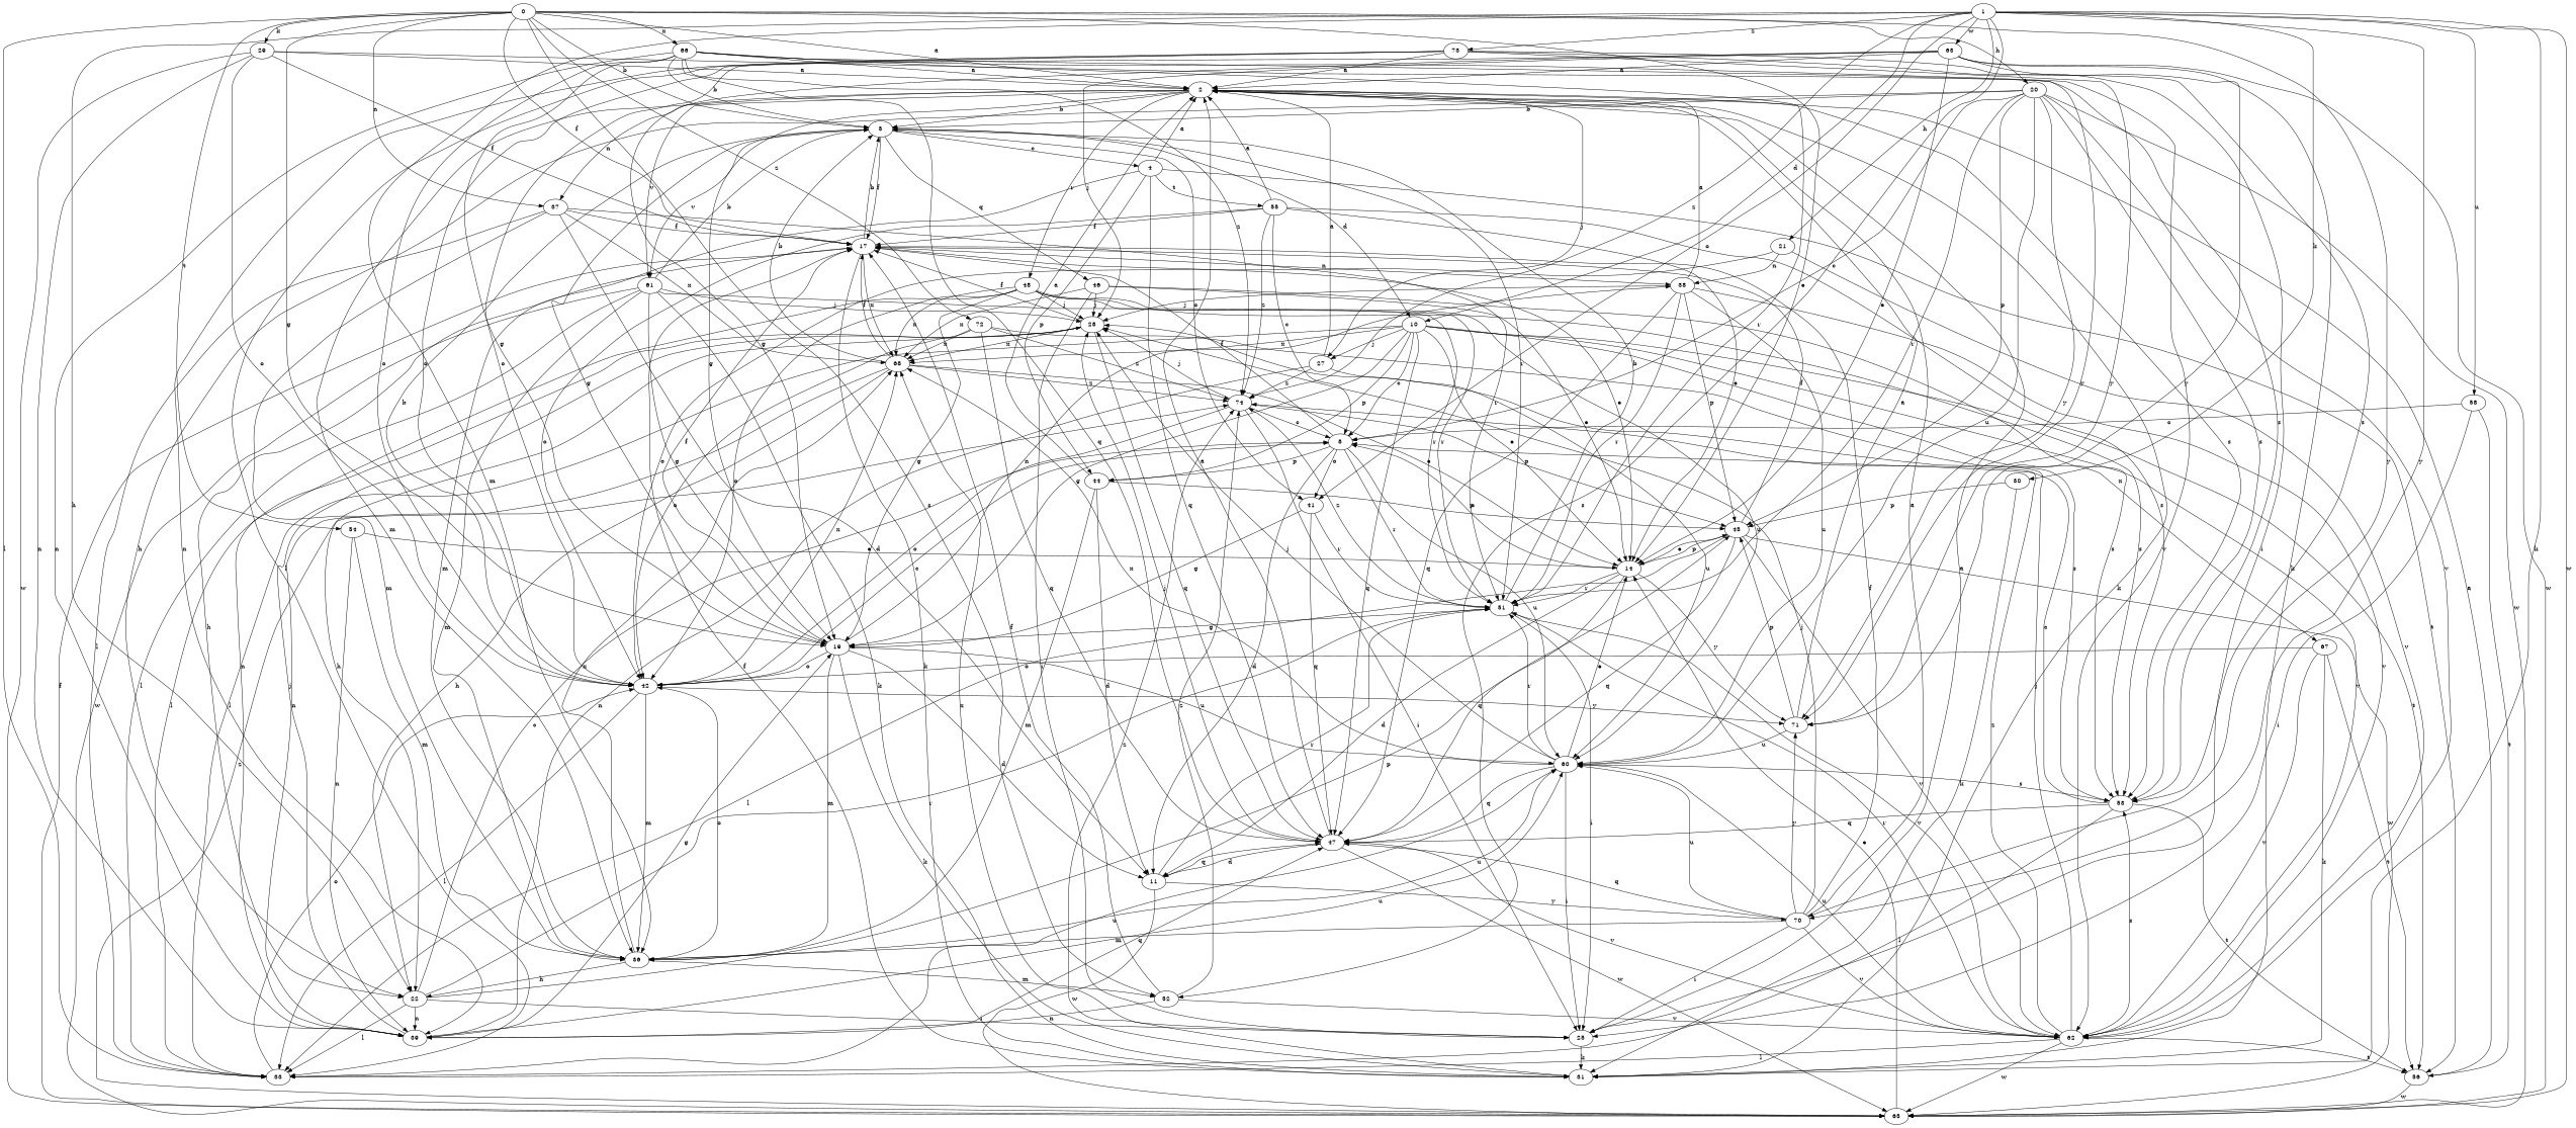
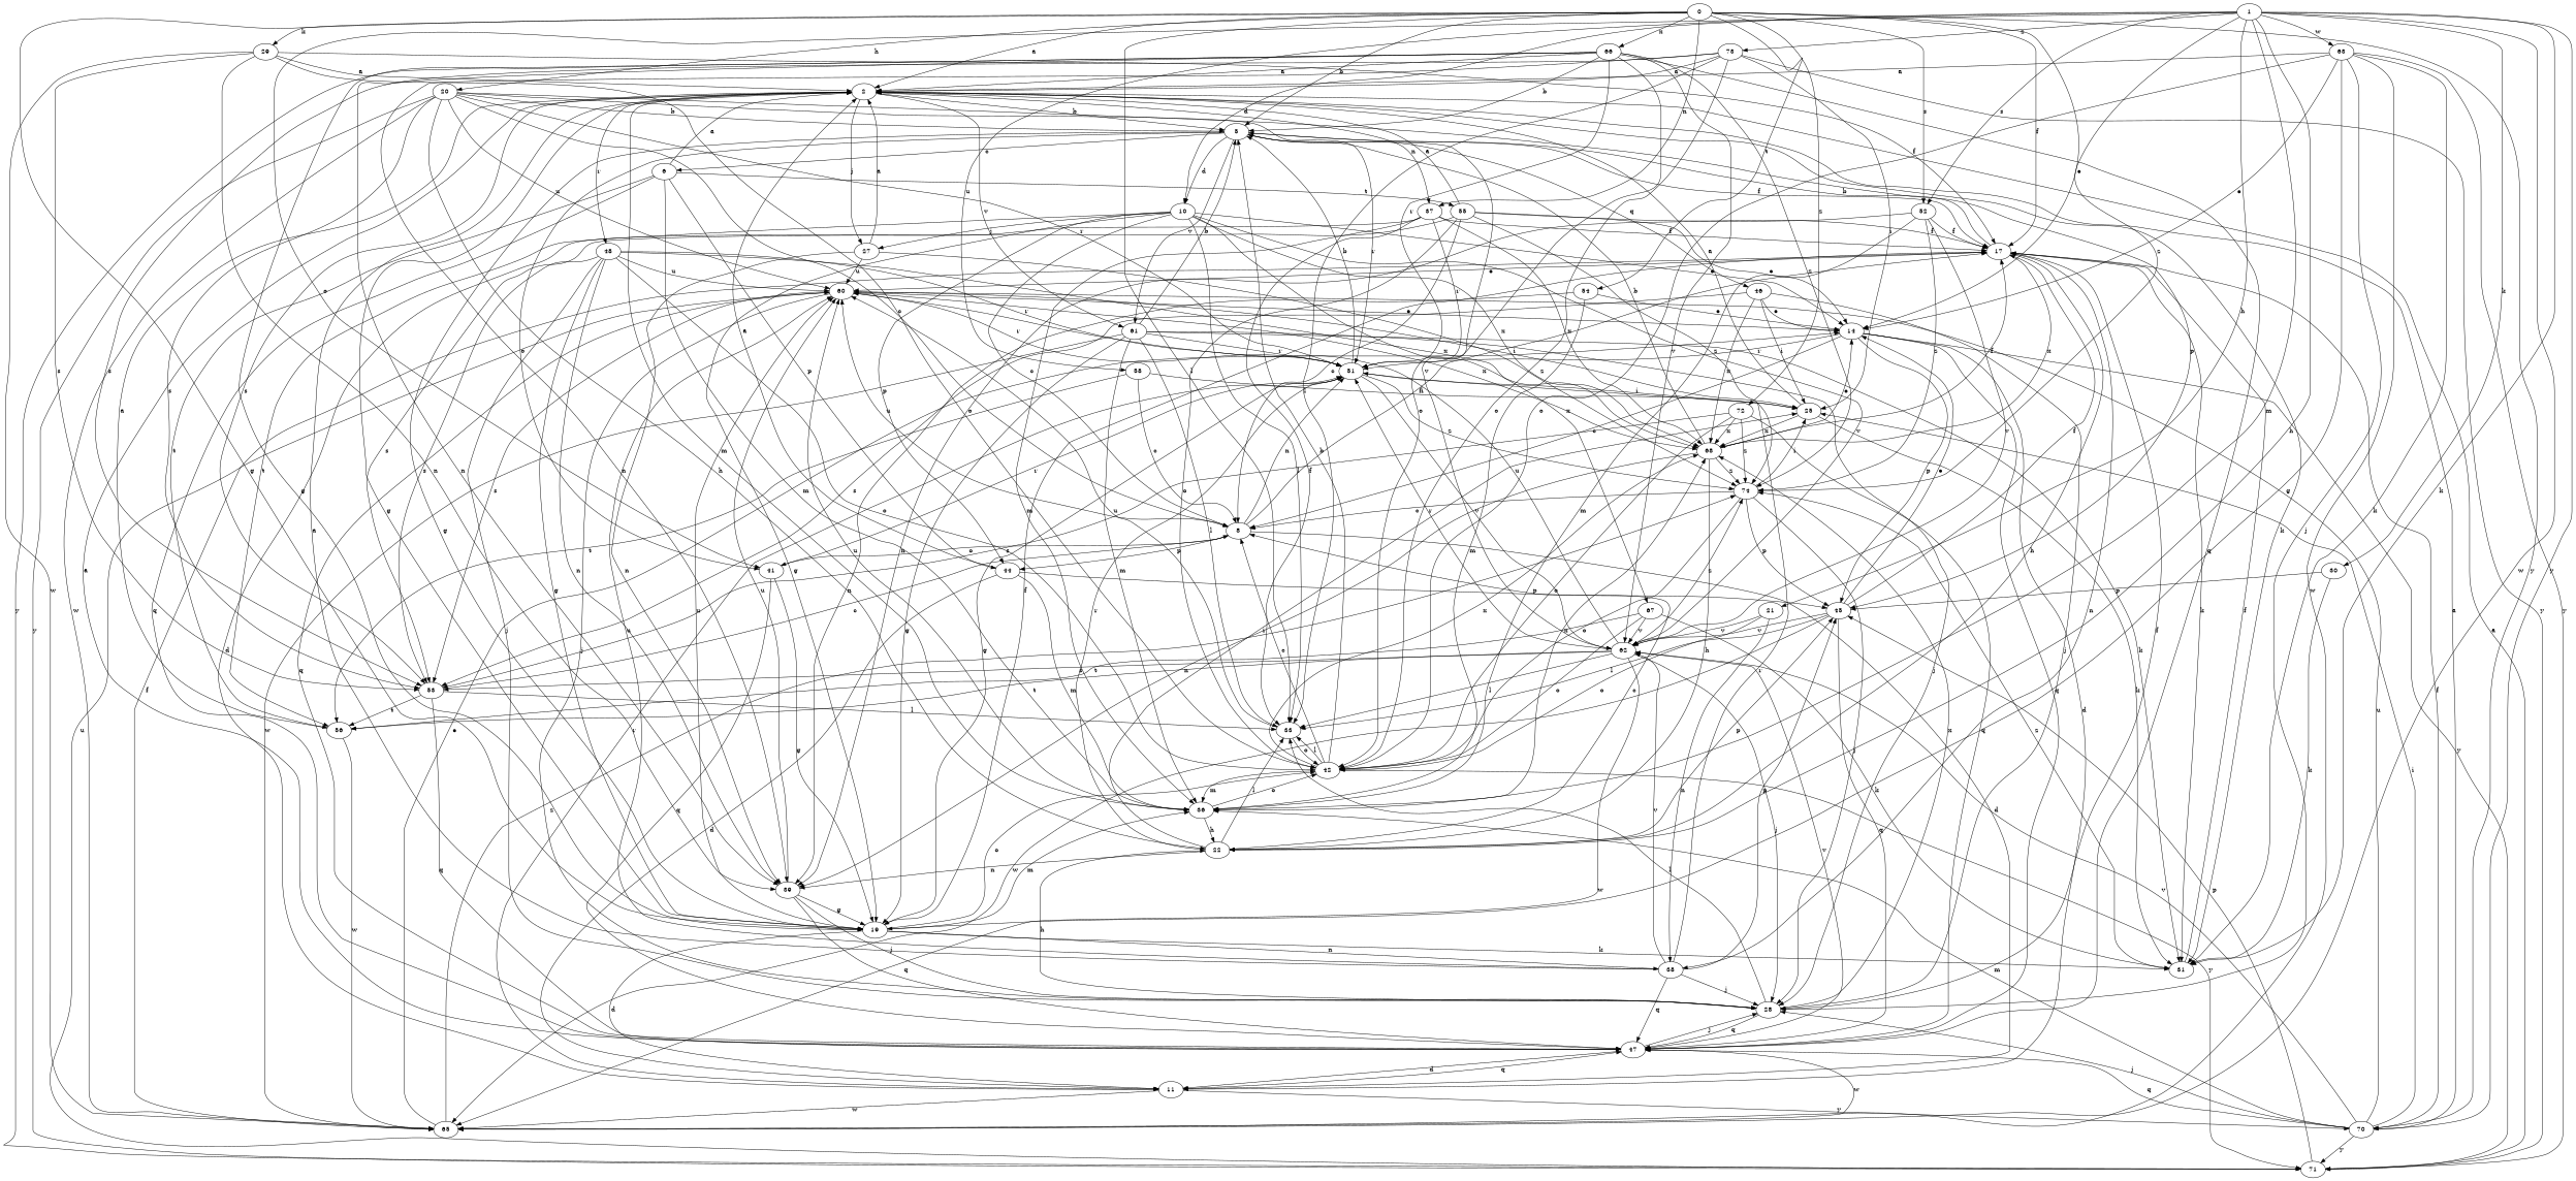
  strict digraph {
    0
    2
    5
    14
    17
    19
    20
    29
    33
    37
    52
    54
    66
    70
    72
    31
    36
    27
    48
    53
    61
    10
    41
-   6 [label=4]
+   6
    46
    51
    47
    8
    11
    45
    71
    22
    68
    38
    60
    42
    65
    62
    39
    74
    25
    28
    1
    21
    30
    58
    63
    73
    44
    56
    67
    55
    0 -> 2 [label=a]
    0 -> 5 [label=b]
    0 -> 14 [label=e]
    0 -> 17 [label=f]
    0 -> 19 [label=g]
    0 -> 20 [label=h]
    0 -> 29 [label=k]
    0 -> 33 [label=l]
    0 -> 37 [label=n]
    0 -> 52 [label=s]
    0 -> 54 [label=t]
    0 -> 66 [label=x]
    0 -> 70 [label=y]
    0 -> 72 [label=z]
    2 -> 5 [label=b]
    2 -> 19 [label=g]
    2 -> 37 [label=n]
    2 -> 31 [label=k]
    2 -> 36 [label=m]
    2 -> 27 [label=j]
    2 -> 48 [label=r]
    2 -> 53 [label=s]
    2 -> 61 [label=v]
    5 -> 17 [label=f]
    5 -> 19 [label=g]
    5 -> 61 [label=v]
    5 -> 10 [label=d]
    5 -> 41 [label=o]
    5 -> 6 [label=c]
    5 -> 46 [label=q]
    5 -> 51 [label=r]
    14 -> 51 [label=r]
    14 -> 47 [label=q]
    14 -> 8 [label=c]
    14 -> 11 [label=d]
    14 -> 45 [label=p]
    14 -> 71 [label=y]
    17 -> 5 [label=b]
-   17 -> 14 [label=e]
+   17 -> 60 [label=e]
    17 -> 31 [label=k]
    17 -> 22 [label=h]
    17 -> 68 [label=x]
    17 -> 38 [label=n]
    19 -> 17 [label=f]
    19 -> 31 [label=k]
    19 -> 36 [label=m]
    19 -> 11 [label=d]
    19 -> 38 [label=n]
    19 -> 60 [label=u]
    19 -> 42 [label=o]
    20 -> 5 [label=b]
    20 -> 53 [label=s]
    20 -> 51 [label=r]
    20 -> 8 [label=c]
    20 -> 45 [label=p]
    20 -> 71 [label=y]
    20 -> 22 [label=h]
    20 -> 60 [label=u]
    20 -> 65 [label=w]
    20 -> 62 [label=v]
    29 -> 2 [label=a]
    29 -> 17 [label=f]
    29 -> 53 [label=s]
    29 -> 42 [label=o]
    29 -> 65 [label=w]
    29 -> 39 [label=n]
    33 -> 60 [label=u]
    33 -> 42 [label=o]
    37 -> 17 [label=f]
-   37 -> 33 [label=l]
+   37 -> 33 [label=f]
    37 -> 36 [label=m]
    37 -> 51 [label=r]
    37 -> 11 [label=d]
    37 -> 68 [label=x]
    52 -> 17 [label=f]
-   36 -> 52 [label=m]
+   52 -> 36 [label=m]
    52 -> 62 [label=v]
    52 -> 39 [label=n]
    52 -> 74 [label=z]
    54 -> 14 [label=e]
    54 -> 36 [label=m]
    54 -> 39 [label=n]
    66 -> 2 [label=a]
    66 -> 5 [label=b]
    66 -> 19 [label=g]
    66 -> 51 [label=r]
    66 -> 47 [label=q]
    66 -> 71 [label=y]
    66 -> 42 [label=o]
    66 -> 62 [label=v]
    66 -> 39 [label=n]
    66 -> 74 [label=z]
    70 -> 2 [label=a]
    70 -> 17 [label=f]
    70 -> 36 [label=m]
    70 -> 47 [label=q]
    70 -> 71 [label=y]
    70 -> 60 [label=u]
    70 -> 62 [label=v]
    70 -> 25 [label=i]
    70 -> 28 [label=j]
    72 -> 53 [label=s]
    72 -> 47 [label=q]
    72 -> 68 [label=x]
    72 -> 42 [label=o]
    72 -> 74 [label=z]
    31 -> 17 [label=f]
    31 -> 74 [label=z]
    36 -> 22 [label=h]
    36 -> 68 [label=x]
    36 -> 60 [label=u]
    36 -> 42 [label=o]
    27 -> 2 [label=a]
    27 -> 60 [label=u]
    27 -> 39 [label=n]
    27 -> 74 [label=z]
    48 -> 19 [label=g]
    48 -> 53 [label=s]
    48 -> 51 [label=r]
    48 -> 68 [label=x]
    48 -> 60 [label=u]
    48 -> 42 [label=o]
    48 -> 39 [label=n]
    48 -> 28 [label=j]
    53 -> 33 [label=l]
    53 -> 47 [label=q]
    53 -> 8 [label=c]
    53 -> 56 [label=t]
    61 -> 5 [label=b]
    61 -> 19 [label=g]
    61 -> 33 [label=l]
    61 -> 31 [label=k]
    61 -> 36 [label=m]
    61 -> 51 [label=r]
    61 -> 65 [label=w]
    61 -> 28 [label=j]
    10 -> 14 [label=e]
    10 -> 19 [label=g]
    10 -> 33 [label=l]
    10 -> 27 [label=j]
-   10 -> 47 [label=q]
    10 -> 8 [label=c]
    10 -> 68 [label=x]
    10 -> 62 [label=v]
    10 -> 44 [label=p]
    10 -> 56 [label=t]
    10 -> 67 [label=x]
    41 -> 19 [label=g]
    41 -> 51 [label=r]
    41 -> 47 [label=q]
    6 -> 2 [label=a]
    6 -> 36 [label=m]
    6 -> 47 [label=q]
    6 -> 44 [label=p]
    6 -> 56 [label=t]
    6 -> 55 [label=t]
    46 -> 14 [label=e]
    46 -> 53 [label=s]
    46 -> 68 [label=x]
    46 -> 25 [label=i]
    46 -> 28 [label=j]
    51 -> 5 [label=b]
    51 -> 19 [label=g]
    51 -> 62 [label=v]
    51 -> 74 [label=z]
    51 -> 25 [label=i]
    47 -> 2 [label=a]
    47 -> 11 [label=d]
    47 -> 65 [label=w]
    47 -> 62 [label=v]
    47 -> 28 [label=j]
    8 -> 17 [label=f]
    8 -> 41 [label=o]
-   8 -> 51 [label=r]
+   8 -> 51 [label=n]
    8 -> 11 [label=d]
    8 -> 60 [label=u]
    8 -> 44 [label=p]
    11 -> 70 [label=y]
    11 -> 51 [label=r]
    11 -> 47 [label=q]
    11 -> 65 [label=w]
    45 -> 14 [label=e]
    45 -> 17 [label=f]
    45 -> 33 [label=l]
    45 -> 47 [label=q]
    45 -> 65 [label=w]
    45 -> 62 [label=v]
    71 -> 2 [label=a]
    71 -> 45 [label=p]
    71 -> 60 [label=u]
    22 -> 33 [label=l]
    22 -> 51 [label=r]
    22 -> 8 [label=c]
    22 -> 45 [label=p]
    22 -> 39 [label=n]
    22 -> 25 [label=i]
    68 -> 5 [label=b]
    68 -> 14 [label=e]
    68 -> 17 [label=f]
    68 -> 22 [label=h]
    68 -> 39 [label=n]
    68 -> 74 [label=z]
    38 -> 2 [label=a]
    38 -> 51 [label=r]
    38 -> 47 [label=q]
    38 -> 45 [label=p]
    38 -> 60 [label=u]
    38 -> 62 [label=v]
    38 -> 28 [label=j]
    60 -> 14 [label=e]
    60 -> 53 [label=s]
    60 -> 51 [label=r]
    60 -> 47 [label=q]
    60 -> 68 [label=x]
    60 -> 25 [label=i]
    60 -> 28 [label=j]
    42 -> 5 [label=b]
    42 -> 33 [label=l]
    42 -> 36 [label=m]
    42 -> 8 [label=c]
    42 -> 71 [label=y]
    42 -> 68 [label=x]
    65 -> 14 [label=e]
    65 -> 17 [label=f]
    65 -> 74 [label=z]
    62 -> 33 [label=l]
    62 -> 53 [label=s]
    62 -> 51 [label=r]
    62 -> 60 [label=u]
    62 -> 65 [label=w]
    62 -> 74 [label=z]
    62 -> 28 [label=j]
    62 -> 56 [label=t]
    39 -> 19 [label=g]
    39 -> 47 [label=q]
    39 -> 60 [label=u]
    39 -> 28 [label=j]
    74 -> 8 [label=c]
    74 -> 45 [label=p]
    74 -> 42 [label=o]
    74 -> 25 [label=i]
    74 -> 28 [label=j]
    25 -> 2 [label=a]
    25 -> 31 [label=k]
    25 -> 68 [label=x]
    28 -> 17 [label=f]
    28 -> 33 [label=l]
    28 -> 47 [label=q]
    28 -> 22 [label=h]
    28 -> 68 [label=x]
    1 -> 52 [label=s]
    1 -> 70 [label=y]
    1 -> 31 [label=k]
    1 -> 36 [label=m]
    1 -> 10 [label=d]
    1 -> 41 [label=o]
    1 -> 22 [label=h]
    1 -> 65 [label=w]
    1 -> 74 [label=z]
    1 -> 21 [label=h]
    1 -> 30 [label=k]
    1 -> 58 [label=u]
    1 -> 63 [label=w]
    1 -> 73 [label=z]
    21 -> 38 [label=n]
    21 -> 42 [label=o]
    21 -> 62 [label=v]
    30 -> 31 [label=k]
    30 -> 45 [label=p]
    58 -> 8 [label=c]
    58 -> 25 [label=i]
    58 -> 56 [label=t]
    63 -> 2 [label=a]
    63 -> 14 [label=e]
    63 -> 19 [label=g]
    63 -> 31 [label=k]
    63 -> 71 [label=y]
    63 -> 42 [label=o]
    63 -> 65 [label=w]
    63 -> 28 [label=j]
    73 -> 2 [label=a]
    73 -> 33 [label=l]
    73 -> 53 [label=s]
    73 -> 71 [label=y]
    73 -> 42 [label=o]
    73 -> 39 [label=n]
    73 -> 25 [label=i]
    44 -> 2 [label=a]
    44 -> 36 [label=m]
    44 -> 11 [label=d]
    44 -> 45 [label=p]
    56 -> 2 [label=a]
    56 -> 65 [label=w]
    67 -> 31 [label=k]
    67 -> 42 [label=o]
    67 -> 62 [label=v]
    67 -> 56 [label=t]
    55 -> 2 [label=a]
    55 -> 14 [label=e]
    55 -> 17 [label=f]
    55 -> 53 [label=s]
    55 -> 8 [label=c]
    55 -> 42 [label=o]
    55 -> 74 [label=z]
  }
